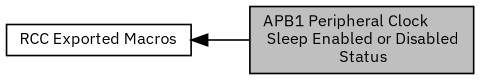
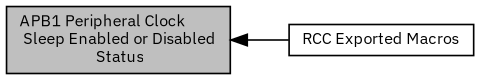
  digraph {
    rankdir=LR
    fontname="IBM Plex Sans"
    node [color=black fontname="IBM Plex Sans" fontsize=10 shape=box style=filled]
    n1 [fillcolor=grey75 fontcolor=black height=0.2 label="APB1 Peripheral Clock\l Sleep Enabled or Disabled\l Status" width=0.4]
    n2 [fillcolor=white height=0.2 label="RCC Exported Macros" width=0.4]
-   n2 -> n1 [dir=back fontname="IBM Plex Sans" fontsize=10 labelfontname=Helvetica labelfontsize=10 shape=plaintext style=solid]
+   n1 -> n2 [dir=back fontname="IBM Plex Sans" fontsize=10 labelfontname=Helvetica labelfontsize=10 shape=plaintext style=solid]
  }
